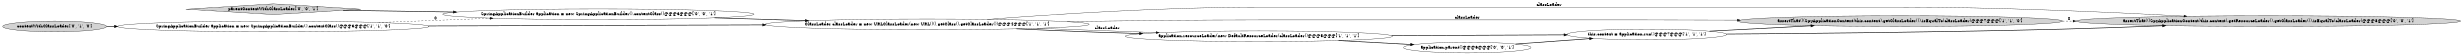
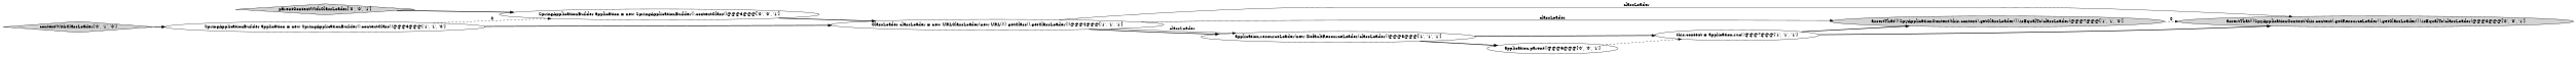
  digraph {
    rankdir=LR
    node [fillcolor=white shape=ellipse style=filled]
    edge [style=bold]
    n1 [label="ClassLoader classLoader = new URLClassLoader(new URL((((,getClass().getClassLoader())@@@4@@@['1', '1', '1']"]
    n2 [fillcolor=lightgray label="assertThat(((SpyApplicationContext)this.context).getResourceLoader().getClassLoader()).isEqualTo(classLoader)@@@8@@@['0', '0', '1']"]
    n3 [fillcolor=lightgray label="assertThat(((SpyApplicationContext)this.context).getClassLoader()).isEqualTo(classLoader)@@@7@@@['1', '1', '0']"]
    n4 [label="application.resourceLoader(new DefaultResourceLoader(classLoader))@@@5@@@['1', '1', '1']"]
    n5 [label="this.context = application.run()@@@7@@@['1', '1', '1']"]
    n6 [label="application.parent()@@@6@@@['0', '0', '1']"]
    n7 [label="SpringApplicationBuilder application = new SpringApplicationBuilder().contextClass()@@@3@@@['0', '0', '1']"]
    n8 [fillcolor=lightgray label="parentContextWithClassLoader['0', '0', '1']" shape=diamond]
    n9 [label="SpringApplicationBuilder application = new SpringApplicationBuilder().contextClass()@@@3@@@['1', '1', '0']"]
-   n10 [fillcolor=lightgray label="contextWithClassLoader['0', '1', '0']"]
+   n10 [fillcolor=lightgray label="contextWithClassLoader['0', '1', '0']" shape=diamond]
    n1 -> n2 [label=classLoader style=solid]
    n1 -> n3 [label=classLoader style=solid]
    n1 -> n4 [label=classLoader style=solid]
    n1 -> n4
    n3 -> n2 [label=0 style=dashed]
    n4 -> n5
    n4 -> n6
    n5 -> n2
    n5 -> n3
-   n6 -> n5
+   n6 -> n5 [style=dashed]
    n7 -> n1
    n8 -> n7
    n9 -> n1
    n9 -> n7 [label=0 style=dashed]
    n10 -> n9
  }
